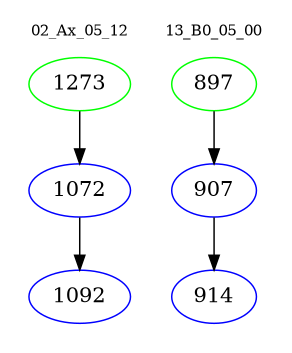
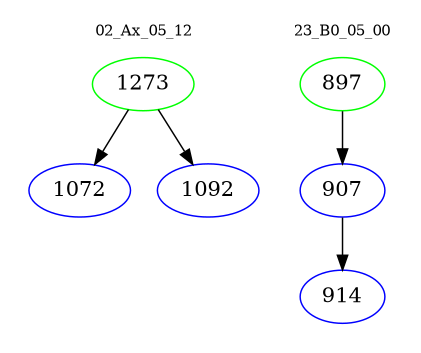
  digraph {
    node [color=blue]
    edge [color=black]
    n1 [color=green label=1273]
    n2 [label=1072]
    n3 [label=1092]
    n4 [color=green label=897]
    n5 [label=907]
    n6 [label=914]
    subgraph cluster_1 {
      color=white
      fontsize=10
      label="02_Ax_05_12"
      n1
      n2
      n3
    }
    subgraph cluster_2 {
      color=white
      fontsize=10
-     label="13_B0_05_00"
+     label="23_B0_05_00"
      n4
      n5
      n6
    }
    n1 -> n2
-   n2 -> n3
+   n1 -> n3
    n4 -> n5
    n5 -> n6
  }
